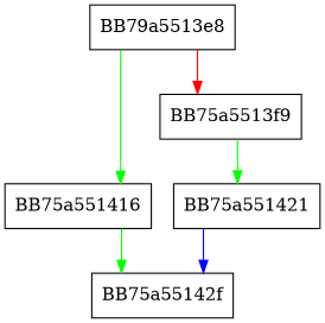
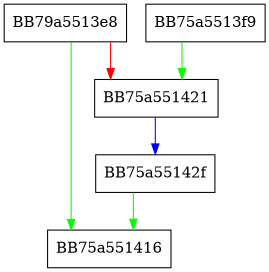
  digraph {
    splines=ortho
    node [shape=box]
    edge [color=green]
    n1 [label=BB79a5513e8]
    BB75a551416
    BB75a5513f9
    BB75a55142f
    BB75a551421
    n1 -> BB75a551416
-   n1 -> BB75a5513f9 [color=red]
-   BB75a551416 -> BB75a55142f
+   n1 -> BB75a551421 [color=red]
+   BB75a55142f -> BB75a551416
    BB75a5513f9 -> BB75a551421
    BB75a551421 -> BB75a55142f [color=blue]
  }
